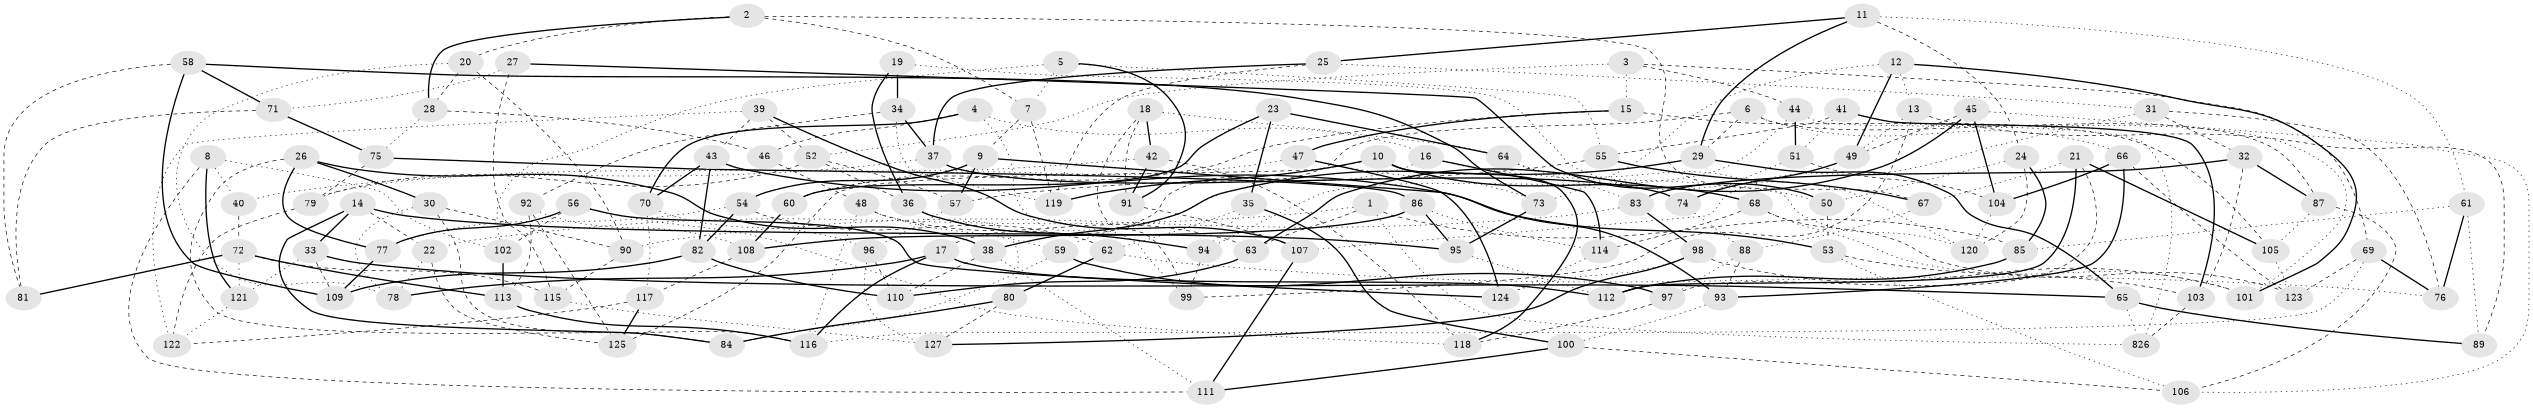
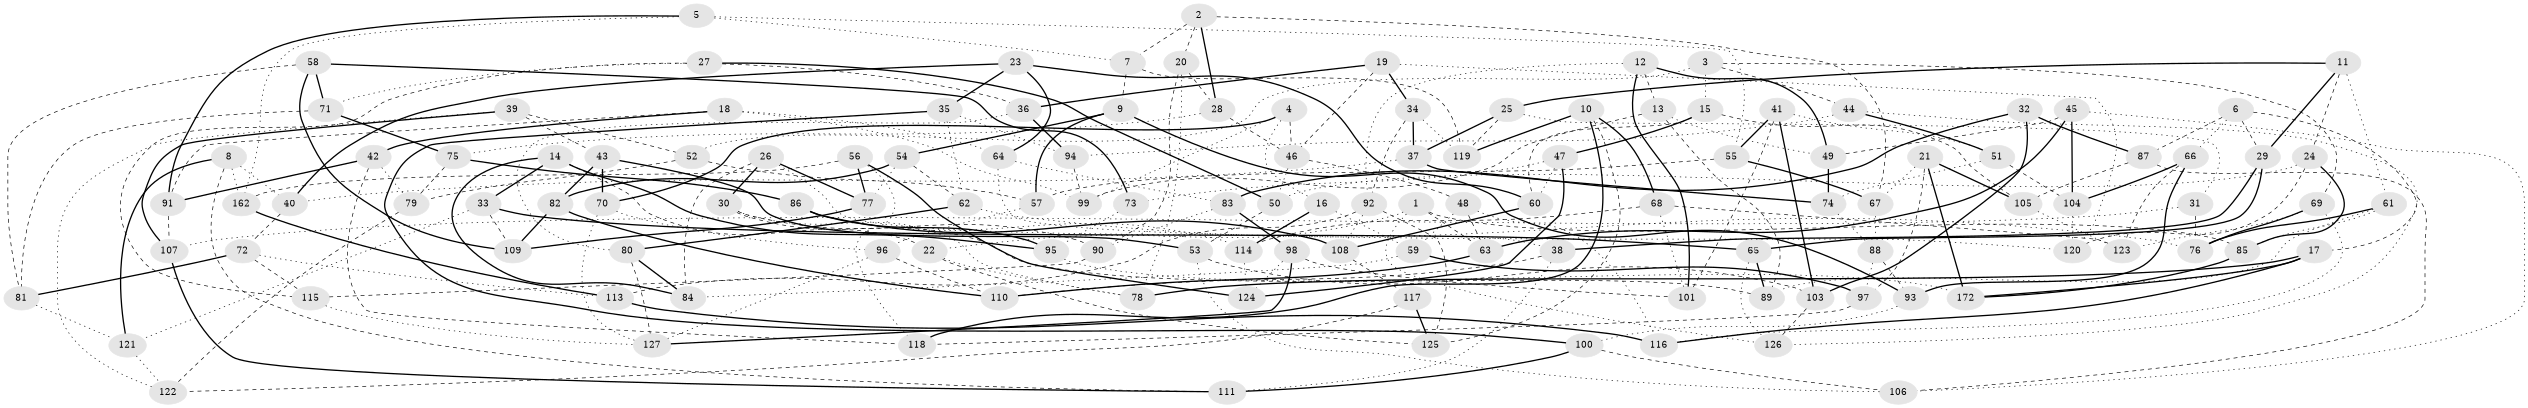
  graph {
    node [color=gray90 style=filled]
    edge [style=bold]
    1
    22
    63
    85
-   126 [label=826]
+   126
    125
    78
    110
-   112
+   112 [label=172]
    2
    7
    20
    28
    67
    9
    119
    90
    46
    75
    88
    3
    15
    44
    52
    69
    47
    60
    105
    94
    51
    57
    79
    116
    76
    123
    4
    16
    70
    99
    50
    59
    114
    48
    96
    117
    5
    55
    91
-   102
+   102 [label=162]
    107
    113
    6
    17
    29
    66
    87
    38
    65
    93
    104
    106
    54
    8
    40
    111
    121
    72
    122
    77
    62
    82
    100
    10
    68
    118
    101
    11
    24
    25
    61
    120
    31
    37
    89
    12
    13
    49
    73
    74
    95
    14
    33
    84
    109
    124
    108
    53
    97
    18
    42
    64
    83
    19
    34
    36
    92
    80
    115
    21
    23
    35
    32
    26
    30
    27
    71
    81
    127
    86
    103
    98
    39
    43
    41
    45
    56
    58
    1 -- 22 [style=dotted]
    1 -- 63 [style=dashed]
    1 -- 85 [style=dashed]
    1 -- 126 [style=dotted]
    22 -- 125 [style=dashed]
    22 -- 78 [style=dotted]
    63 -- 110
    85 -- 112
    2 -- 7 [style=dashed]
    2 -- 20 [style=dashed]
    2 -- 28
    2 -- 67 [style=dashed]
    7 -- 9 [style=dashed]
    7 -- 119 [style=dashed]
    20 -- 78 [style=dotted]
    20 -- 28 [style=dashed]
    20 -- 90 [style=dashed]
    28 -- 46 [style=dashed]
    28 -- 75 [style=dotted]
    67 -- 88 [style=dotted]
    9 -- 57
    9 -- 93
    9 -- 54
    90 -- 115 [style=dashed]
    46 -- 48 [style=dashed]
    75 -- 79 [style=dashed]
    75 -- 86
    88 -- 93 [style=dashed]
    88 -- 97 [style=dotted]
    3 -- 15 [style=dotted]
    3 -- 44 [style=dashed]
    3 -- 52 [style=dotted]
    3 -- 69 [style=dashed]
    15 -- 47
    15 -- 60 [style=dashed]
    15 -- 105 [style=dashed]
    44 -- 126 [style=dotted]
    44 -- 94 [style=dotted]
    44 -- 51
    52 -- 57 [style=dashed]
    52 -- 79 [style=dashed]
    69 -- 116 [style=dotted]
    69 -- 76
-   69 -- 123 [style=dashed]
+   69 -- 123 [style=dotted]
    47 -- 60 [style=dotted]
    47 -- 73 [style=dotted]
    47 -- 124
    60 -- 108
    105 -- 123 [style=dotted]
    94 -- 99 [style=dashed]
    51 -- 104 [style=dashed]
    51 -- 74 [style=dotted]
    57 -- 96 [style=dotted]
    79 -- 122 [style=dashed]
    4 -- 46 [style=dashed]
    4 -- 16 [style=dotted]
    4 -- 70
    4 -- 99 [style=dotted]
-   16 -- 50 [style=dotted]
+   46 -- 50 [style=dotted]
    16 -- 59 [style=dotted]
    16 -- 114
    70 -- 96 [style=dotted]
-   70 -- 117 [style=dotted]
+   70 -- 127 [style=dotted]
    50 -- 53 [style=dashed]
    59 -- 84 [style=dotted]
    59 -- 97
    114 -- 124 [style=dotted]
    48 -- 63 [style=dashed]
    48 -- 116 [style=dotted]
    48 -- 59 [style=dotted]
    96 -- 110 [style=dashed]
    96 -- 127 [style=dotted]
    117 -- 125
    117 -- 122 [style=dashed]
    5 -- 7 [style=dotted]
    5 -- 55 [style=dotted]
    5 -- 91
    5 -- 102 [style=dotted]
    55 -- 67
    55 -- 57 [style=dashed]
    91 -- 107 [style=dashed]
    102 -- 113
    107 -- 111
    113 -- 116
    6 -- 17 [style=dashed]
    6 -- 29 [style=dashed]
    6 -- 66 [style=dotted]
    6 -- 87 [style=dashed]
    17 -- 78
    17 -- 112
    17 -- 116
    29 -- 38
    29 -- 65
    66 -- 123 [style=dashed]
    66 -- 93
    66 -- 104
-   87 -- 105 [style=dotted]
+   87 -- 105 [style=dashed]
    87 -- 106 [style=dashed]
    38 -- 110 [style=dashed]
    38 -- 111 [style=dotted]
    65 -- 126 [style=dotted]
    65 -- 89
    93 -- 100 [style=dotted]
    104 -- 120 [style=dotted]
    54 -- 77 [style=dotted]
    54 -- 62 [style=dashed]
    54 -- 82
    8 -- 102 [style=dotted]
    8 -- 40 [style=dotted]
    8 -- 111 [style=dashed]
    8 -- 121
    40 -- 72 [style=dashed]
    121 -- 122 [style=dotted]
-   72 -- 113
+   72 -- 113 [style=dotted]
    72 -- 115 [style=dashed]
    72 -- 81
    77 -- 109
    62 -- 76 [style=dotted]
    62 -- 80
    82 -- 110
    82 -- 109
    100 -- 106 [style=dashed]
    100 -- 111
    10 -- 125 [style=dashed]
    10 -- 119
    10 -- 68
    10 -- 118
    68 -- 123 [style=dashed]
    68 -- 114 [style=dashed]
    68 -- 101 [style=dotted]
    11 -- 29
    11 -- 24 [style=dashed]
    11 -- 25
    11 -- 61 [style=dotted]
    24 -- 85
    24 -- 50 [style=dotted]
    24 -- 120 [style=dashed]
    25 -- 119 [style=dashed]
    25 -- 31 [style=dotted]
    25 -- 37
    61 -- 85 [style=dotted]
    61 -- 76
    61 -- 89 [style=dotted]
    31 -- 76 [style=dashed]
    31 -- 107 [style=dotted]
-   31 -- 32 [style=dashed]
    37 -- 40 [style=dotted]
    37 -- 74
    12 -- 101
-   12 -- 13 [style=dotted]
+   12 -- 13 [style=dashed]
    12 -- 49
-   12 -- 73 [style=dotted]
+   12 -- 92 [style=dotted]
    13 -- 99 [style=dashed]
    13 -- 89 [style=dashed]
    13 -- 49 [style=dotted]
    49 -- 74
-   73 -- 95
+   73 -- 95 [style=dotted]
    74 -- 88 [style=dotted]
    95 -- 112 [style=dotted]
    14 -- 22 [style=dashed]
    14 -- 95
    14 -- 33
    14 -- 84
    33 -- 65
    33 -- 121 [style=dotted]
    33 -- 109 [style=dashed]
    108 -- 117 [style=dashed]
    53 -- 106 [style=dotted]
    53 -- 103 [style=dashed]
    97 -- 118 [style=dashed]
-   18 -- 99 [style=dashed]
+   18 -- 99 [style=dotted]
    18 -- 91 [style=dashed]
    18 -- 42
    18 -- 64 [style=dotted]
    42 -- 79 [style=dotted]
    42 -- 91
    42 -- 118 [style=dashed]
    64 -- 120 [style=dotted]
    64 -- 83 [style=dotted]
    83 -- 90 [style=dotted]
    83 -- 98
+   19 -- 46 [style=dashed]
    19 -- 120 [style=dotted]
    19 -- 34
    19 -- 36
    34 -- 119 [style=dotted]
    34 -- 37
    34 -- 92 [style=dashed]
    36 -- 94
    36 -- 80 [style=dotted]
    92 -- 125 [style=dashed]
    92 -- 113 [style=dashed]
    92 -- 108 [style=dotted]
    80 -- 84
    80 -- 127 [style=dashed]
    115 -- 127 [style=dotted]
    21 -- 112
    21 -- 67 [style=dotted]
    21 -- 105
    21 -- 97 [style=dashed]
    23 -- 60
+   23 -- 40
    23 -- 64
    23 -- 35
    35 -- 94 [style=dotted]
    35 -- 62 [style=dotted]
    35 -- 100
    32 -- 87
    32 -- 83
-   32 -- 103 [style=dashed]
-   26 -- 38
+   32 -- 103
+   26 -- 38 [style=dotted]
    26 -- 77
    26 -- 84 [style=dashed]
    26 -- 30
    30 -- 78 [style=dotted]
    30 -- 90 [style=dashed]
-   30 -- 116 [style=dashed]
+   30 -- 89 [style=dashed]
    27 -- 50
-   52 -- 36 [style=dashed]
+   27 -- 36 [style=dashed]
    27 -- 115 [style=dashed]
    27 -- 71 [style=dotted]
    71 -- 75
    71 -- 81 [style=dashed]
-   72 -- 121 [style=dotted]
+   81 -- 121 [style=dotted]
    86 -- 114 [style=dotted]
    86 -- 95
    86 -- 108
    103 -- 126 [style=dashed]
    98 -- 101 [style=dashed]
    98 -- 124 [style=dotted]
    98 -- 127
    39 -- 52 [style=dashed]
    39 -- 107
    39 -- 122 [style=dotted]
    39 -- 43 [style=dashed]
    43 -- 70
    43 -- 82
    43 -- 53
    41 -- 51 [style=dotted]
-   41 -- 55 [style=dashed]
-   41 -- 101 [style=dotted]
+   41 -- 55
+   41 -- 101 [style=dashed]
    41 -- 103
    45 -- 63
    45 -- 104
    45 -- 106 [style=dotted]
    45 -- 49 [style=dashed]
    56 -- 102 [style=dashed]
    56 -- 77
    56 -- 118 [style=dotted]
    56 -- 124
    58 -- 73
    58 -- 109
    58 -- 71
    58 -- 81 [style=dashed]
  }
